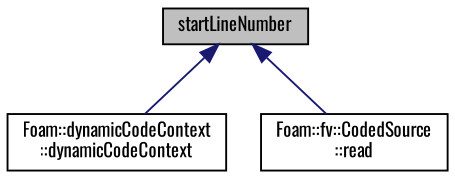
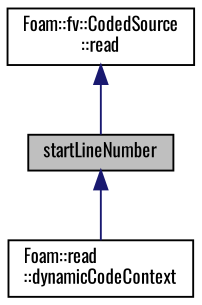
  digraph {
    fontname=Oswald
    rankdir=TB
    node [color=black fontname=Oswald fontsize=10 shape=record]
    edge [color=midnightblue dir=back fontname=Oswald fontsize=10 labelfontname=FreeSans labelfontsize=10 style=solid]
    n1 [fillcolor=grey75 fontcolor=black height=0.2 label=startLineNumber style=filled width=0.4]
-   n2 [height=0.2 label="Foam::dynamicCodeContext\l::dynamicCodeContext" width=0.4]
+   n2 [height=0.2 label="Foam::read\l::dynamicCodeContext" width=0.4]
    n3 [height=0.2 label="Foam::fv::CodedSource\l::read" width=0.4]
    n1 -> n2
-   n1 -> n3
+   n3 -> n1
  }
